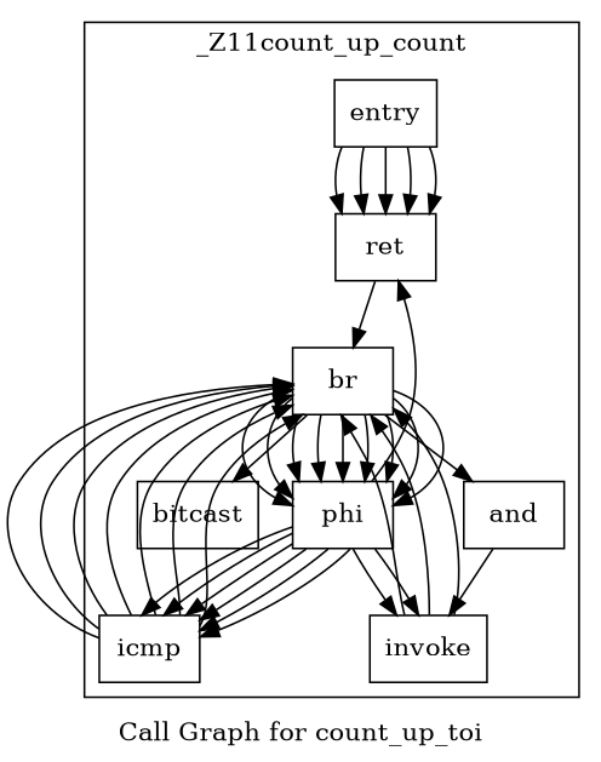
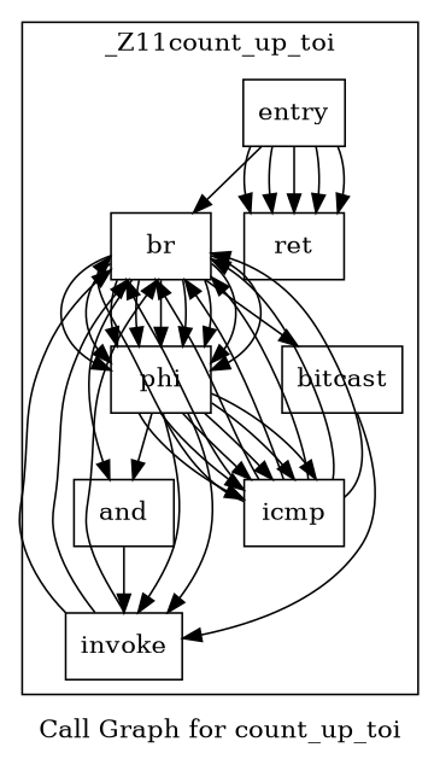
  digraph {
    label="Call Graph for count_up_toi"
    node [shape=box]
    entry
    br
    phi
    bitcast
    and
    icmp
    invoke
    ret
    subgraph cluster_1 {
-     label=_Z11count_up_count
+     label=_Z11count_up_toi
      entry
      br
      phi
      bitcast
      and
      icmp
      invoke
      ret
    }
    subgraph cluster_2 {
      label=_ZSt20__throw_length_errorPKc
    }
    subgraph cluster_3 {
      label=_Znwm
    }
    subgraph cluster_4 {
      label=_ZdlPv
    }
    subgraph cluster_5 {
      label="llvm.memset.p0i8.i64"
    }
    subgraph cluster_6 {
      label="llvm.memmove.p0i8.p0i8.i64"
    }
-   ret -> br
+   entry -> br
    entry -> ret
    entry -> ret
    entry -> ret
    entry -> ret
    entry -> ret
    br -> phi
    br -> phi
    br -> phi
    br -> phi
    br -> phi
    br -> phi
    br -> phi
    br -> phi
    br -> phi
    br -> bitcast
    br -> and
    phi -> icmp
    phi -> icmp
    phi -> icmp
    phi -> icmp
    phi -> icmp
    phi -> icmp
    phi -> invoke
    phi -> invoke
-   phi -> ret
+   phi -> and
+   bitcast -> invoke
    and -> invoke
    icmp -> br
    icmp -> br
    icmp -> br
    icmp -> br
    icmp -> br
    icmp -> br
    icmp -> br
    invoke -> br
    invoke -> br
    invoke -> br
  }
